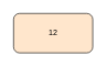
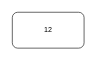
  <mxCell id="0" />
  <mxCell id="1" parent="0" />
- <mxCell id="2" value="12" style="rounded=1;whiteSpace=wrap;html=1;fillColor=#ffe6cc;" vertex="1" parent="1"><mxGeometry x="20" y="20" width="120" height="60" as="geometry" /></mxCell>
+ <mxCell id="2" value="12" style="rounded=1;whiteSpace=wrap;html=1;" vertex="1" parent="1"><mxGeometry x="20" y="20" width="120" height="60" as="geometry" /></mxCell>
